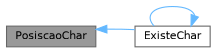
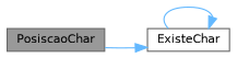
  digraph {
    rankdir=LR
    node [fontname=Helvetica fontsize=10 shape=box style=filled]
    edge [color=steelblue1 fontname=Helvetica fontsize=10 labelfontname=Helvetica labelfontsize=10 style=solid]
    n1 [color=gray40 fillcolor=grey60 fontcolor=black height=0.2 label=PosiscaoChar width=0.4]
    n2 [color=grey40 fillcolor=white height=0.2 label=ExisteChar width=0.4]
-   n2 -> n1
+   n1 -> n2
    n2 -> n2
  }
